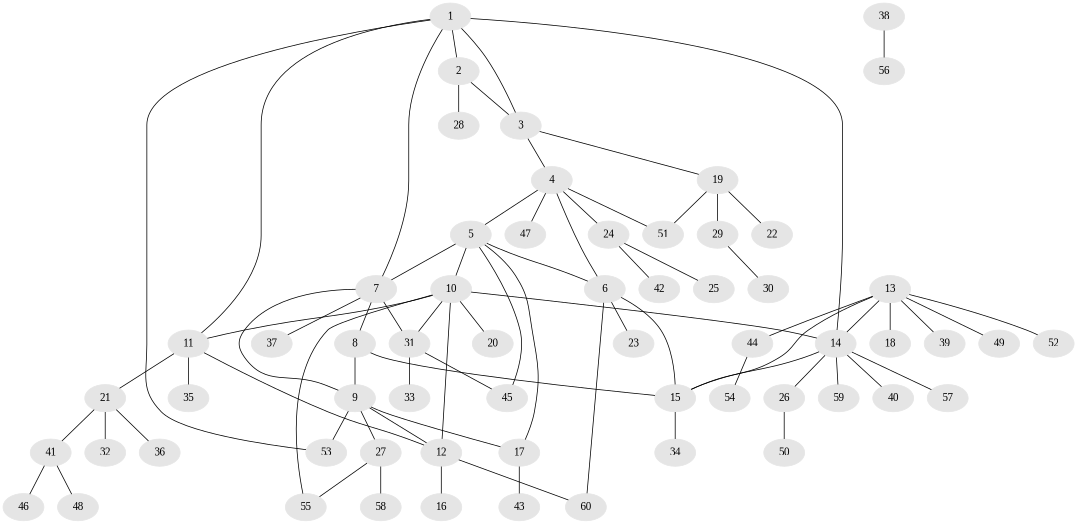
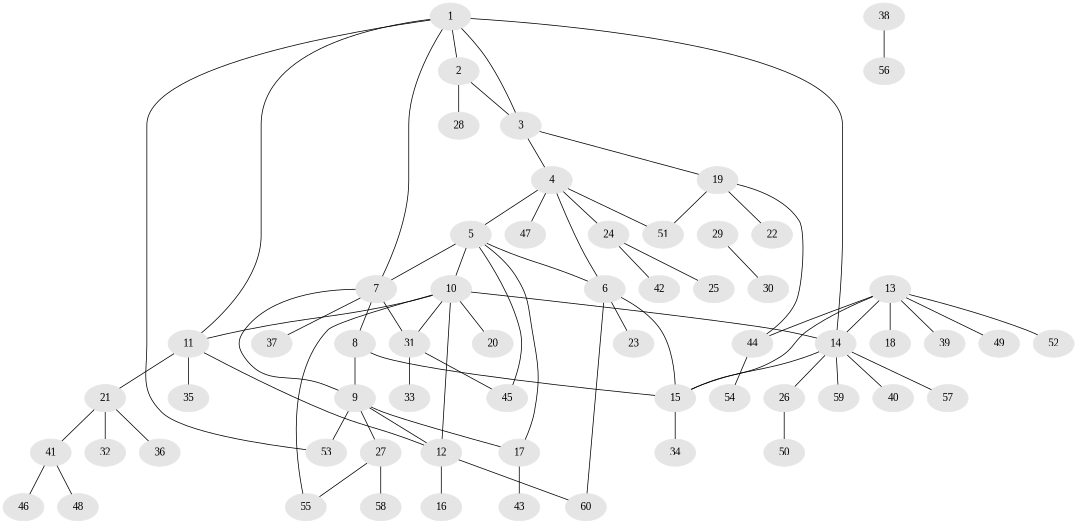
  graph {
    fontname="Liberation Serif"
    node [color=gray90 fontname="Liberation Serif" style=filled]
    edge [fontname="Liberation Serif"]
    1
    2
    3
    7
    11
    14
    53
    28
    4
    19
    8
    9
    31
    37
    12
    21
    35
    15
    26
    40
    57
    59
    5
    6
    24
    47
    51
    22
    29
    10
    17
    45
    23
    60
    25
    42
    20
    55
    43
    34
    27
    33
    16
    58
    32
    36
    41
    13
    18
    39
    44
    49
    52
    54
    50
    38
    56
    30
    46
    48
    1 -- 2
    1 -- 3
    1 -- 7
    1 -- 11
    1 -- 14
    1 -- 53
    2 -- 3
    2 -- 28
    3 -- 4
    3 -- 19
    7 -- 8
    7 -- 9
    7 -- 31
    7 -- 37
    11 -- 12
    11 -- 21
    11 -- 35
    14 -- 15
    14 -- 26
    14 -- 40
    14 -- 57
    14 -- 59
    4 -- 5
    4 -- 6
    4 -- 24
    4 -- 47
    4 -- 51
    19 -- 51
    19 -- 22
-   19 -- 29
+   19 -- 44
    8 -- 9
    8 -- 15
    9 -- 53
    9 -- 12
    9 -- 17
    9 -- 27
    31 -- 45
    31 -- 33
    12 -- 60
    12 -- 16
    21 -- 32
    21 -- 36
    21 -- 41
    15 -- 34
    26 -- 50
    5 -- 7
    5 -- 6
    5 -- 10
    5 -- 17
    5 -- 45
    6 -- 15
    6 -- 23
    6 -- 60
    24 -- 25
    24 -- 42
    29 -- 30
    10 -- 11
    10 -- 14
    10 -- 31
    10 -- 12
    10 -- 20
    10 -- 55
    17 -- 43
    27 -- 55
    27 -- 58
    41 -- 46
    41 -- 48
    13 -- 14
    13 -- 15
    13 -- 18
    13 -- 39
    13 -- 44
    13 -- 49
    13 -- 52
    44 -- 54
    38 -- 56
  }
